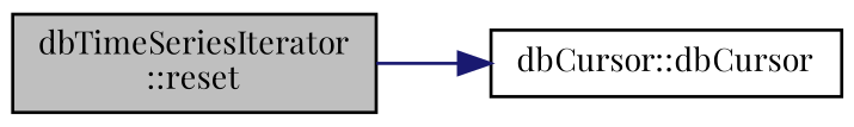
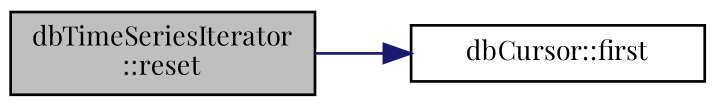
  digraph {
    rankdir=LR
    fontname="Playfair Display"
    node [color=black fontname="Playfair Display" fontsize=10 shape=record style=filled]
    n1 [fillcolor=grey75 fontcolor=black height=0.2 label="dbTimeSeriesIterator\l::reset" width=0.4]
-   n2 [fillcolor=white height=0.2 label="dbCursor::dbCursor" width=0.4]
+   n2 [fillcolor=white height=0.2 label="dbCursor::first" width=0.4]
    n1 -> n2 [color=midnightblue fontname="Playfair Display" fontsize=10 labelfontname=Helvetica labelfontsize=10 style=solid]
  }
